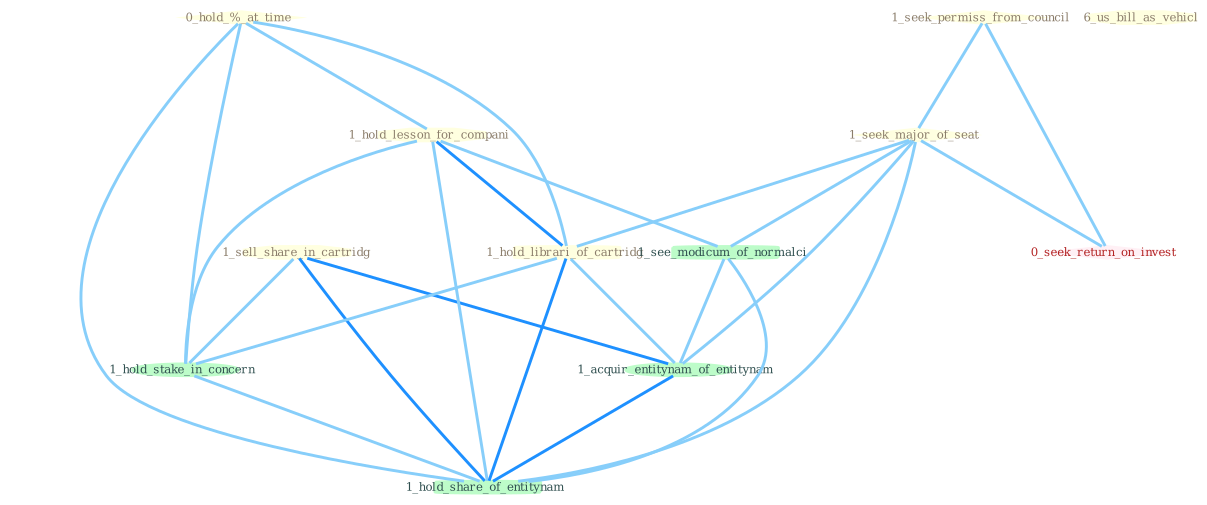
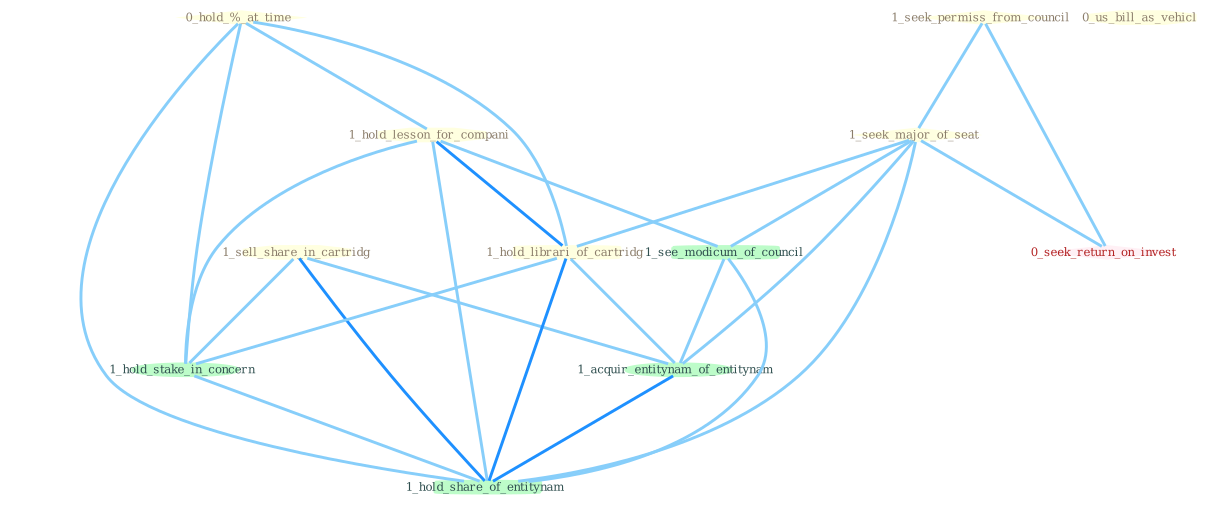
  graph {
    node [color="#ffffe0" fixedsize=true fontcolor="#8b7d6b" fontsize=4 shape=diamond style=filled]
    edge [color="#87cefa" w=1]
    n1 [height=.06 label="1_sell_share_in_cartridg" shape=octagon width=.5]
    "0_hold_%_at_time " [height=.06 width=.5]
    "1_seek_permiss_from_council " [height=.06 width=.5]
-   "0_us_bill_as_vehicl " [height=.06 shape=octagon width=.5 label="6_us_bill_as_vehicl"]
+   "0_us_bill_as_vehicl " [height=.06 shape=octagon width=.5]
    "1_hold_lesson_for_compani " [height=.06 shape=octagon width=.5]
    "1_seek_major_of_seat " [height=.06 width=.5]
    "1_hold_librari_of_cartridg " [height=.06 shape=cylinder width=.5]
    "0_seek_return_on_invest " [color="#fff0f5" fontcolor="#b22222" height=.06 width=.5]
    "1_hold_stake_in_concern " [color="#BDFCC9" fontcolor="#2f4f4f" height=.06 shape=ellipse width=.5]
    "1_acquir_entitynam_of_entitynam " [color="#BDFCC9" fontcolor="#2f4f4f" height=.06 shape=ellipse width=.5]
    "1_hold_share_of_entitynam " [color="#BDFCC9" fontcolor="#2f4f4f" height=.06 shape=cylinder width=.5]
-   "1_see_modicum_of_normalci " [color="#BDFCC9" fontcolor="#2f4f4f" height=.06 shape=cylinder width=.5]
+   "1_see_modicum_of_normalci " [color="#BDFCC9" fontcolor="#2f4f4f" height=.06 shape=cylinder width=.5 label="1_see_modicum_of_council"]
    subgraph sub_1 {
      n1
      "0_hold_%_at_time "
      "1_seek_permiss_from_council "
      "0_us_bill_as_vehicl "
      "1_hold_lesson_for_compani "
      "1_seek_major_of_seat "
      "1_hold_librari_of_cartridg "
    }
    subgraph sub_2 {
      "0_seek_return_on_invest "
    }
    n1 -- "1_hold_stake_in_concern "
-   n1 -- "1_acquir_entitynam_of_entitynam " [color="#1e90ff"]
+   n1 -- "1_acquir_entitynam_of_entitynam "
    n1 -- "1_hold_share_of_entitynam " [color="#1e90ff" w=2]
    "0_hold_%_at_time " -- "1_hold_lesson_for_compani "
    "0_hold_%_at_time " -- "1_hold_librari_of_cartridg "
    "0_hold_%_at_time " -- "1_hold_stake_in_concern "
    "0_hold_%_at_time " -- "1_hold_share_of_entitynam "
    "1_seek_permiss_from_council " -- "1_seek_major_of_seat "
    "1_seek_permiss_from_council " -- "0_seek_return_on_invest "
    "1_hold_lesson_for_compani " -- "1_hold_librari_of_cartridg " [color="#1e90ff"]
    "1_hold_lesson_for_compani " -- "1_hold_stake_in_concern "
    "1_hold_lesson_for_compani " -- "1_hold_share_of_entitynam "
    "1_hold_lesson_for_compani " -- "1_see_modicum_of_normalci "
    "1_seek_major_of_seat " -- "1_hold_librari_of_cartridg "
    "1_seek_major_of_seat " -- "0_seek_return_on_invest "
    "1_seek_major_of_seat " -- "1_acquir_entitynam_of_entitynam "
    "1_seek_major_of_seat " -- "1_hold_share_of_entitynam "
    "1_seek_major_of_seat " -- "1_see_modicum_of_normalci "
    "1_hold_librari_of_cartridg " -- "1_hold_stake_in_concern "
    "1_hold_librari_of_cartridg " -- "1_acquir_entitynam_of_entitynam "
    "1_hold_librari_of_cartridg " -- "1_hold_share_of_entitynam " [color="#1e90ff" w=2]
    "1_hold_stake_in_concern " -- "1_hold_share_of_entitynam "
    "1_acquir_entitynam_of_entitynam " -- "1_hold_share_of_entitynam " [color="#1e90ff" w=2]
    "1_see_modicum_of_normalci " -- "1_acquir_entitynam_of_entitynam "
    "1_see_modicum_of_normalci " -- "1_hold_share_of_entitynam "
  }
